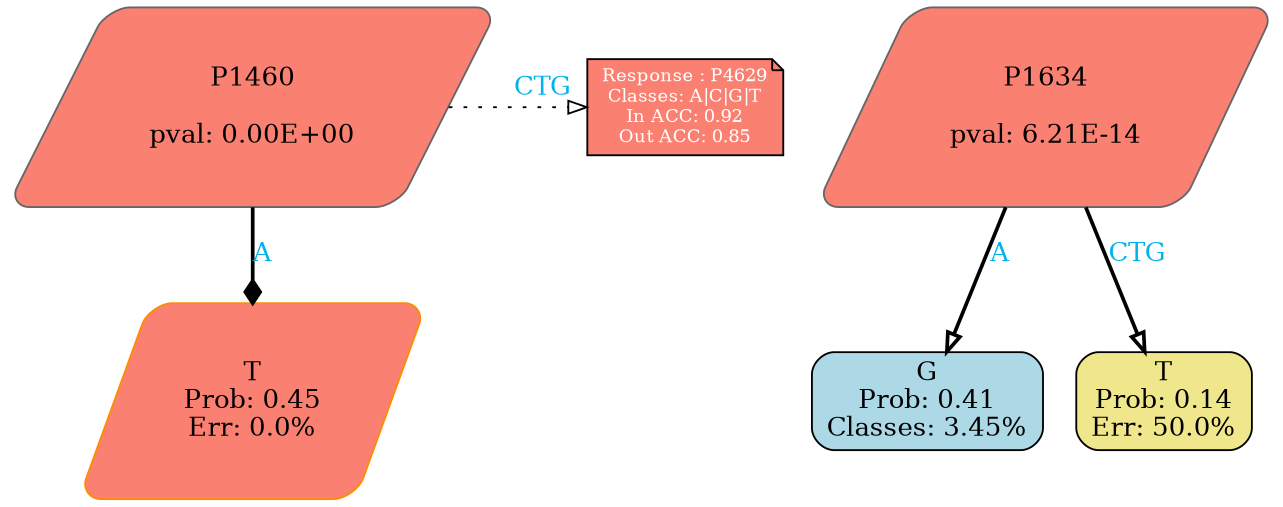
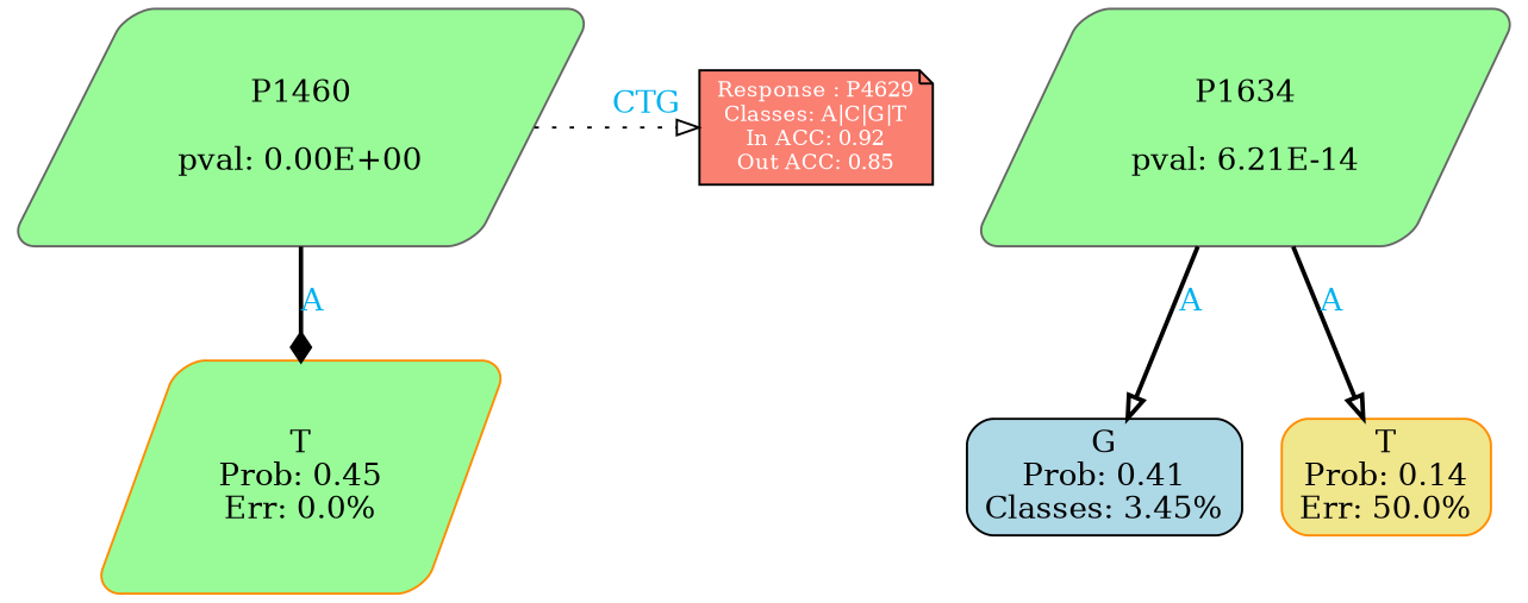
  digraph {
    fontname="DejaVu Serif"
    ranksep=equally
    splines=polylines
    node [color=darkorange fillcolor=palegreen fontname="DejaVu Serif" shape=parallelogram style="filled, rounded"]
    edge [arrowhead=onormal fontcolor=deepskyblue2 fontname="DejaVu Serif" style=bold]
-   n1 [fillcolor=salmon label="T\nProb: 0.45\nErr: 0.0%"]
+   n1 [label="T\nProb: 0.45\nErr: 0.0%"]
    n2 [color=black fillcolor=lightblue label="G\nProb: 0.41\nClasses: 3.45%" shape=box]
-   n3 [color=black fillcolor=khaki label="T\nProb: 0.14\nErr: 50.0%" shape=box]
+   n3 [fillcolor=khaki label="T\nProb: 0.14\nErr: 50.0%" shape=box]
    n4 [align=left color=black fillcolor=salmon fontcolor=white fontsize=10 label="Response : P4629\nClasses: A|C|G|T\nIn ACC: 0.92\nOut ACC: 0.85\n" shape=note style=filled]
-   n5 [color=gray40 fillcolor=salmon label="P1460\n\npval: 0.00E+00"]
-   n6 [color=gray40 fillcolor=salmon label="P1634\n\npval: 6.21E-14"]
+   n5 [color=gray40 label="P1460\n\npval: 0.00E+00"]
+   n6 [color=gray40 label="P1634\n\npval: 6.21E-14"]
    subgraph sub_1 {
      rank=same
      n1
      n2
      n3
    }
    subgraph sub_2 {
      rank=same
      n4
      n5
    }
    n5 -> n1 [arrowhead=diamond label=A]
    n5 -> n4 [label=CTG style=dotted]
    n6 -> n2 [label=A]
-   n6 -> n3 [label=CTG]
+   n6 -> n3 [label=A]
  }
